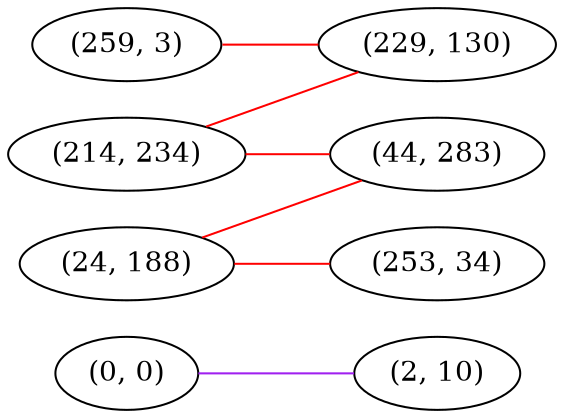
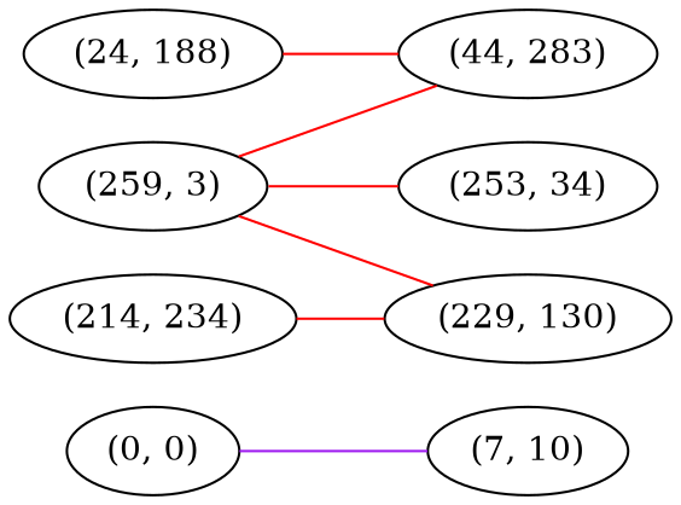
  graph {
    fontname="DejaVu Serif"
    rankdir=LR
    node [fontname="DejaVu Serif"]
    edge [color=red fontname="DejaVu Serif" weight=1]
    "(0, 0)"
-   "(2, 10)"
+   "(2, 10)" [label="(7, 10)"]
    "(259, 3)"
    "(253, 34)"
    n5 [label="(44, 283)"]
    "(229, 130)"
    "(24, 188)"
    "(214, 234)"
    "(0, 0)" -- "(2, 10)" [color=purple weight=4]
-   "(24, 188)" -- "(253, 34)"
-   "(214, 234)" -- n5
+   "(259, 3)" -- "(253, 34)"
+   "(259, 3)" -- n5
    "(259, 3)" -- "(229, 130)"
    "(24, 188)" -- n5
    "(214, 234)" -- "(229, 130)"
  }
